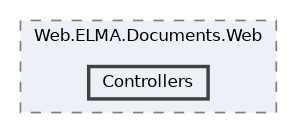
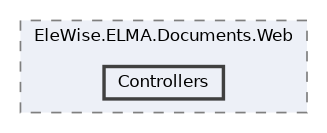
  digraph {
    compound=true
    n1 [color=grey25 fillcolor="#edf0f7" fontname=Helvetica fontsize=10 height=0.2 label=Controllers shape=box style="filled,bold" width=0.4]
    subgraph cluster_1 {
      bgcolor="#edf0f7"
      fontname=Helvetica
      fontsize=10
-     label="Web.ELMA.Documents.Web"
+     label="EleWise.ELMA.Documents.Web"
      pencolor=grey50
      style="filled,dashed"
      n1
    }
  }
